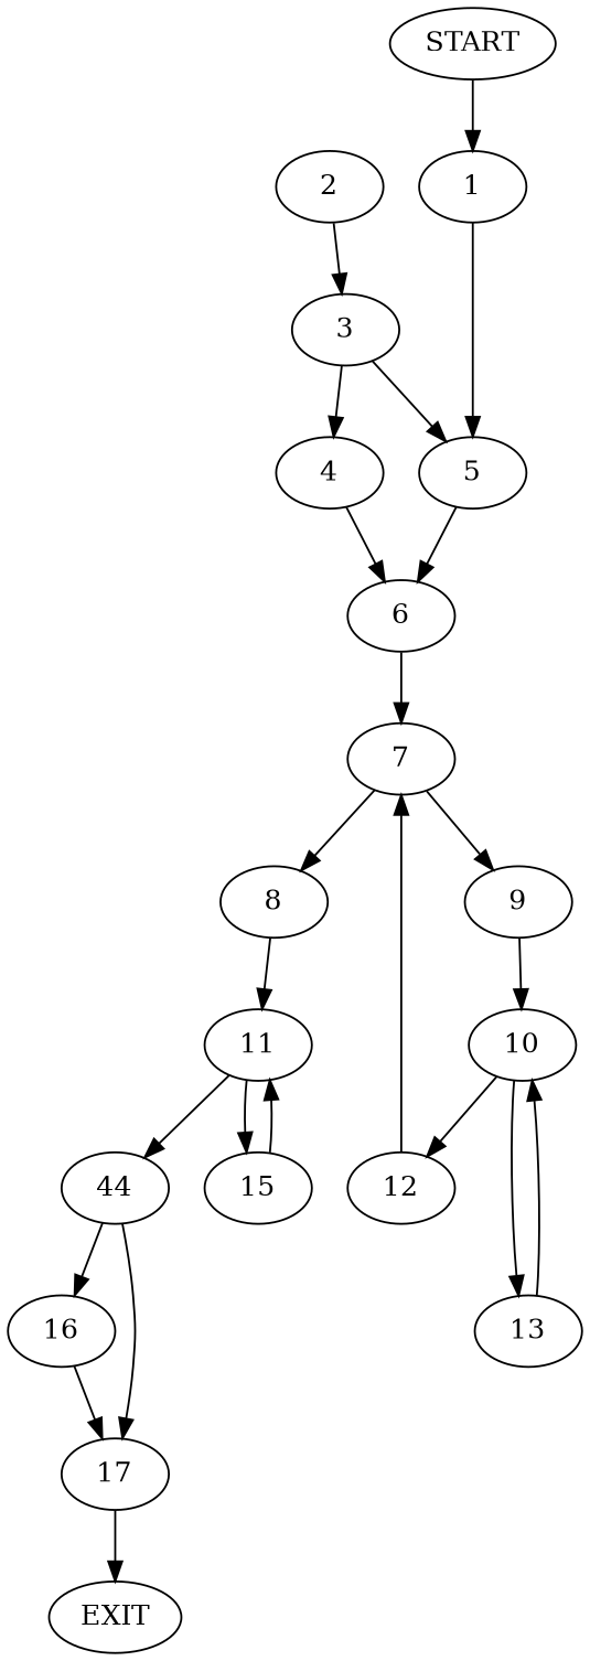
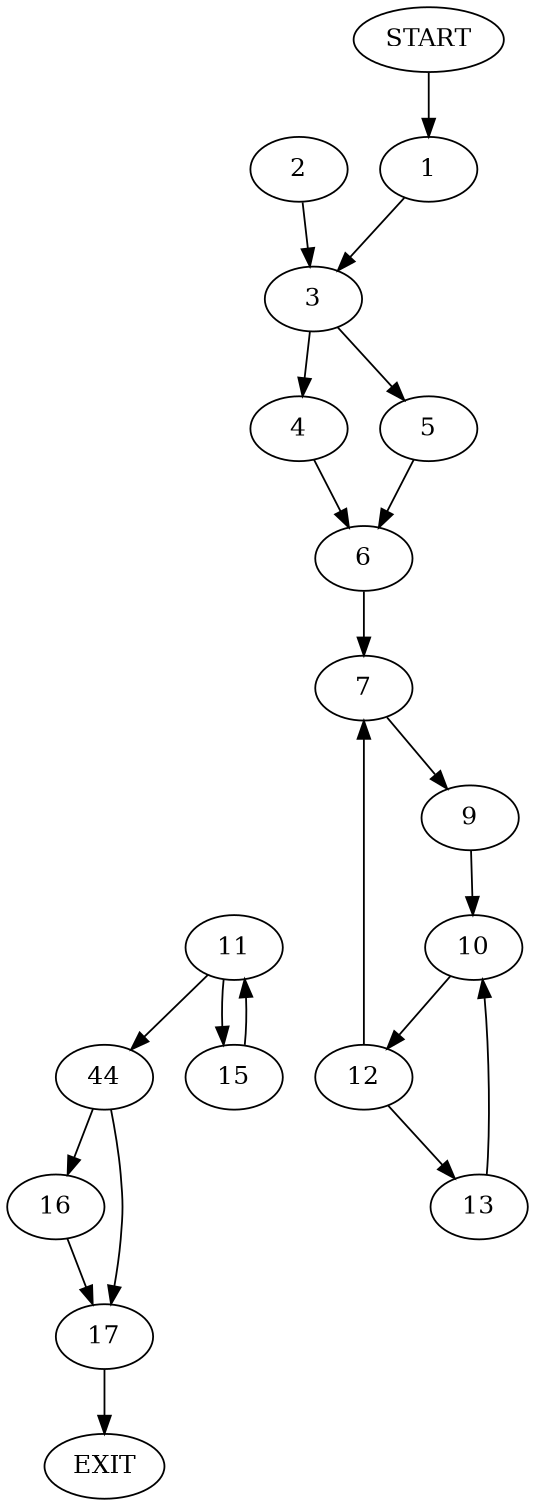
  digraph {
    n1 [label=START]
    1
    3
    n4 [label=EXIT]
    2
    4
    5
    6
    7
-   8
    9
    11
    10
    n14 [label=44]
    15
    12
    13
    16
    17
    n1 -> 1
-   1 -> 5
+   1 -> 3
    3 -> 4
    3 -> 5
    2 -> 3
    4 -> 6
    5 -> 6
    6 -> 7
-   7 -> 8
    7 -> 9
-   8 -> 11
    9 -> 10
    11 -> n14
    11 -> 15
    10 -> 12
-   10 -> 13
+   12 -> 13
    n14 -> 16
    n14 -> 17
    15 -> 11
    12 -> 7
    13 -> 10
    16 -> 17
    17 -> n4
  }
